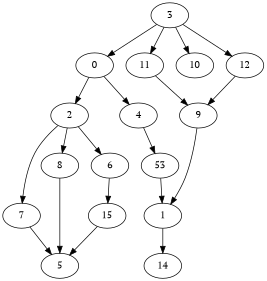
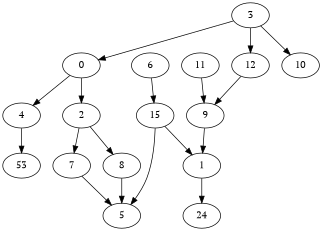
  digraph {
    "Duplicate states"=0
    GraphType=S_P
    "Max states in OPEN"=0
    Modes="120000ms; topo-ordered tasks, ; Pruning: task equivalence, fixed order ready list, ; F-value: ; Optimisation: best schedule length (SL) optimisation on equal, "
    NumberOfTasks=16
    "Pruned using list schedule length"=1
    "States removed from OPEN"=0
    TargetSystem="Homogeneous-6"
    "Time to schedule (ms)"=95
    "Total idle time"=424
    "Total schedule length"=505
    "Total sequential time"=1231
    "Total states created"=2
    fontname="PT Serif"
    node [Processor=0 Weight=79 fontname="PT Serif"]
    edge [Weight=3 fontname="PT Serif"]
    0 ["Finish time"=47 "Start time"=0 Weight=47]
    4 ["Finish time"=189 "Start time"=47 Weight=142]
    2 ["Finish time"=82 Processor=2 "Start time"=50 Weight=32]
    n4 ["Finish time"=347 "Start time"=189 Weight=158 label=53]
    3 ["Finish time"=133 Processor=1 "Start time"=54]
    11 ["Finish time"=228 Processor=1 "Start time"=133 Weight=95]
    10 ["Finish time"=220 Processor=3 "Start time"=141]
    12 ["Finish time"=198 Processor=4 "Start time"=151 Weight=47]
    6 ["Finish time"=129 Processor=2 "Start time"=82 Weight=47]
    7 ["Finish time"=151 Processor=4 "Start time"=88 Weight=63]
    8 ["Finish time"=152 Processor=5 "Start time"=89 Weight=63]
    1 ["Finish time"=426 "Start time"=347]
    9 ["Finish time"=293 Processor=1 "Start time"=230 Weight=63]
    15 ["Finish time"=208 Processor=2 "Start time"=129]
    5 ["Finish time"=287 Processor=2 "Start time"=208]
-   14 ["Finish time"=505 "Start time"=426]
+   14 ["Finish time"=505 "Start time"=426 label=24]
    0 -> 4
    0 -> 2
    4 -> n4 [Weight=5]
-   2 -> 6
    2 -> 7 [Weight=6]
    2 -> 8 [Weight=7]
-   n4 -> 1 [Weight=2]
+   15 -> 1 [Weight=2]
    3 -> 0 [Weight=7]
-   3 -> 11 [Weight=8]
    3 -> 10 [Weight=8]
    3 -> 12 [Weight=4]
    11 -> 9 [Weight=8]
    12 -> 9
    6 -> 15 [Weight=4]
    7 -> 5 [Weight=9]
    8 -> 5 [Weight=6]
    1 -> 14 [Weight=7]
    9 -> 1 [Weight=6]
    15 -> 5 [Weight=9]
  }
